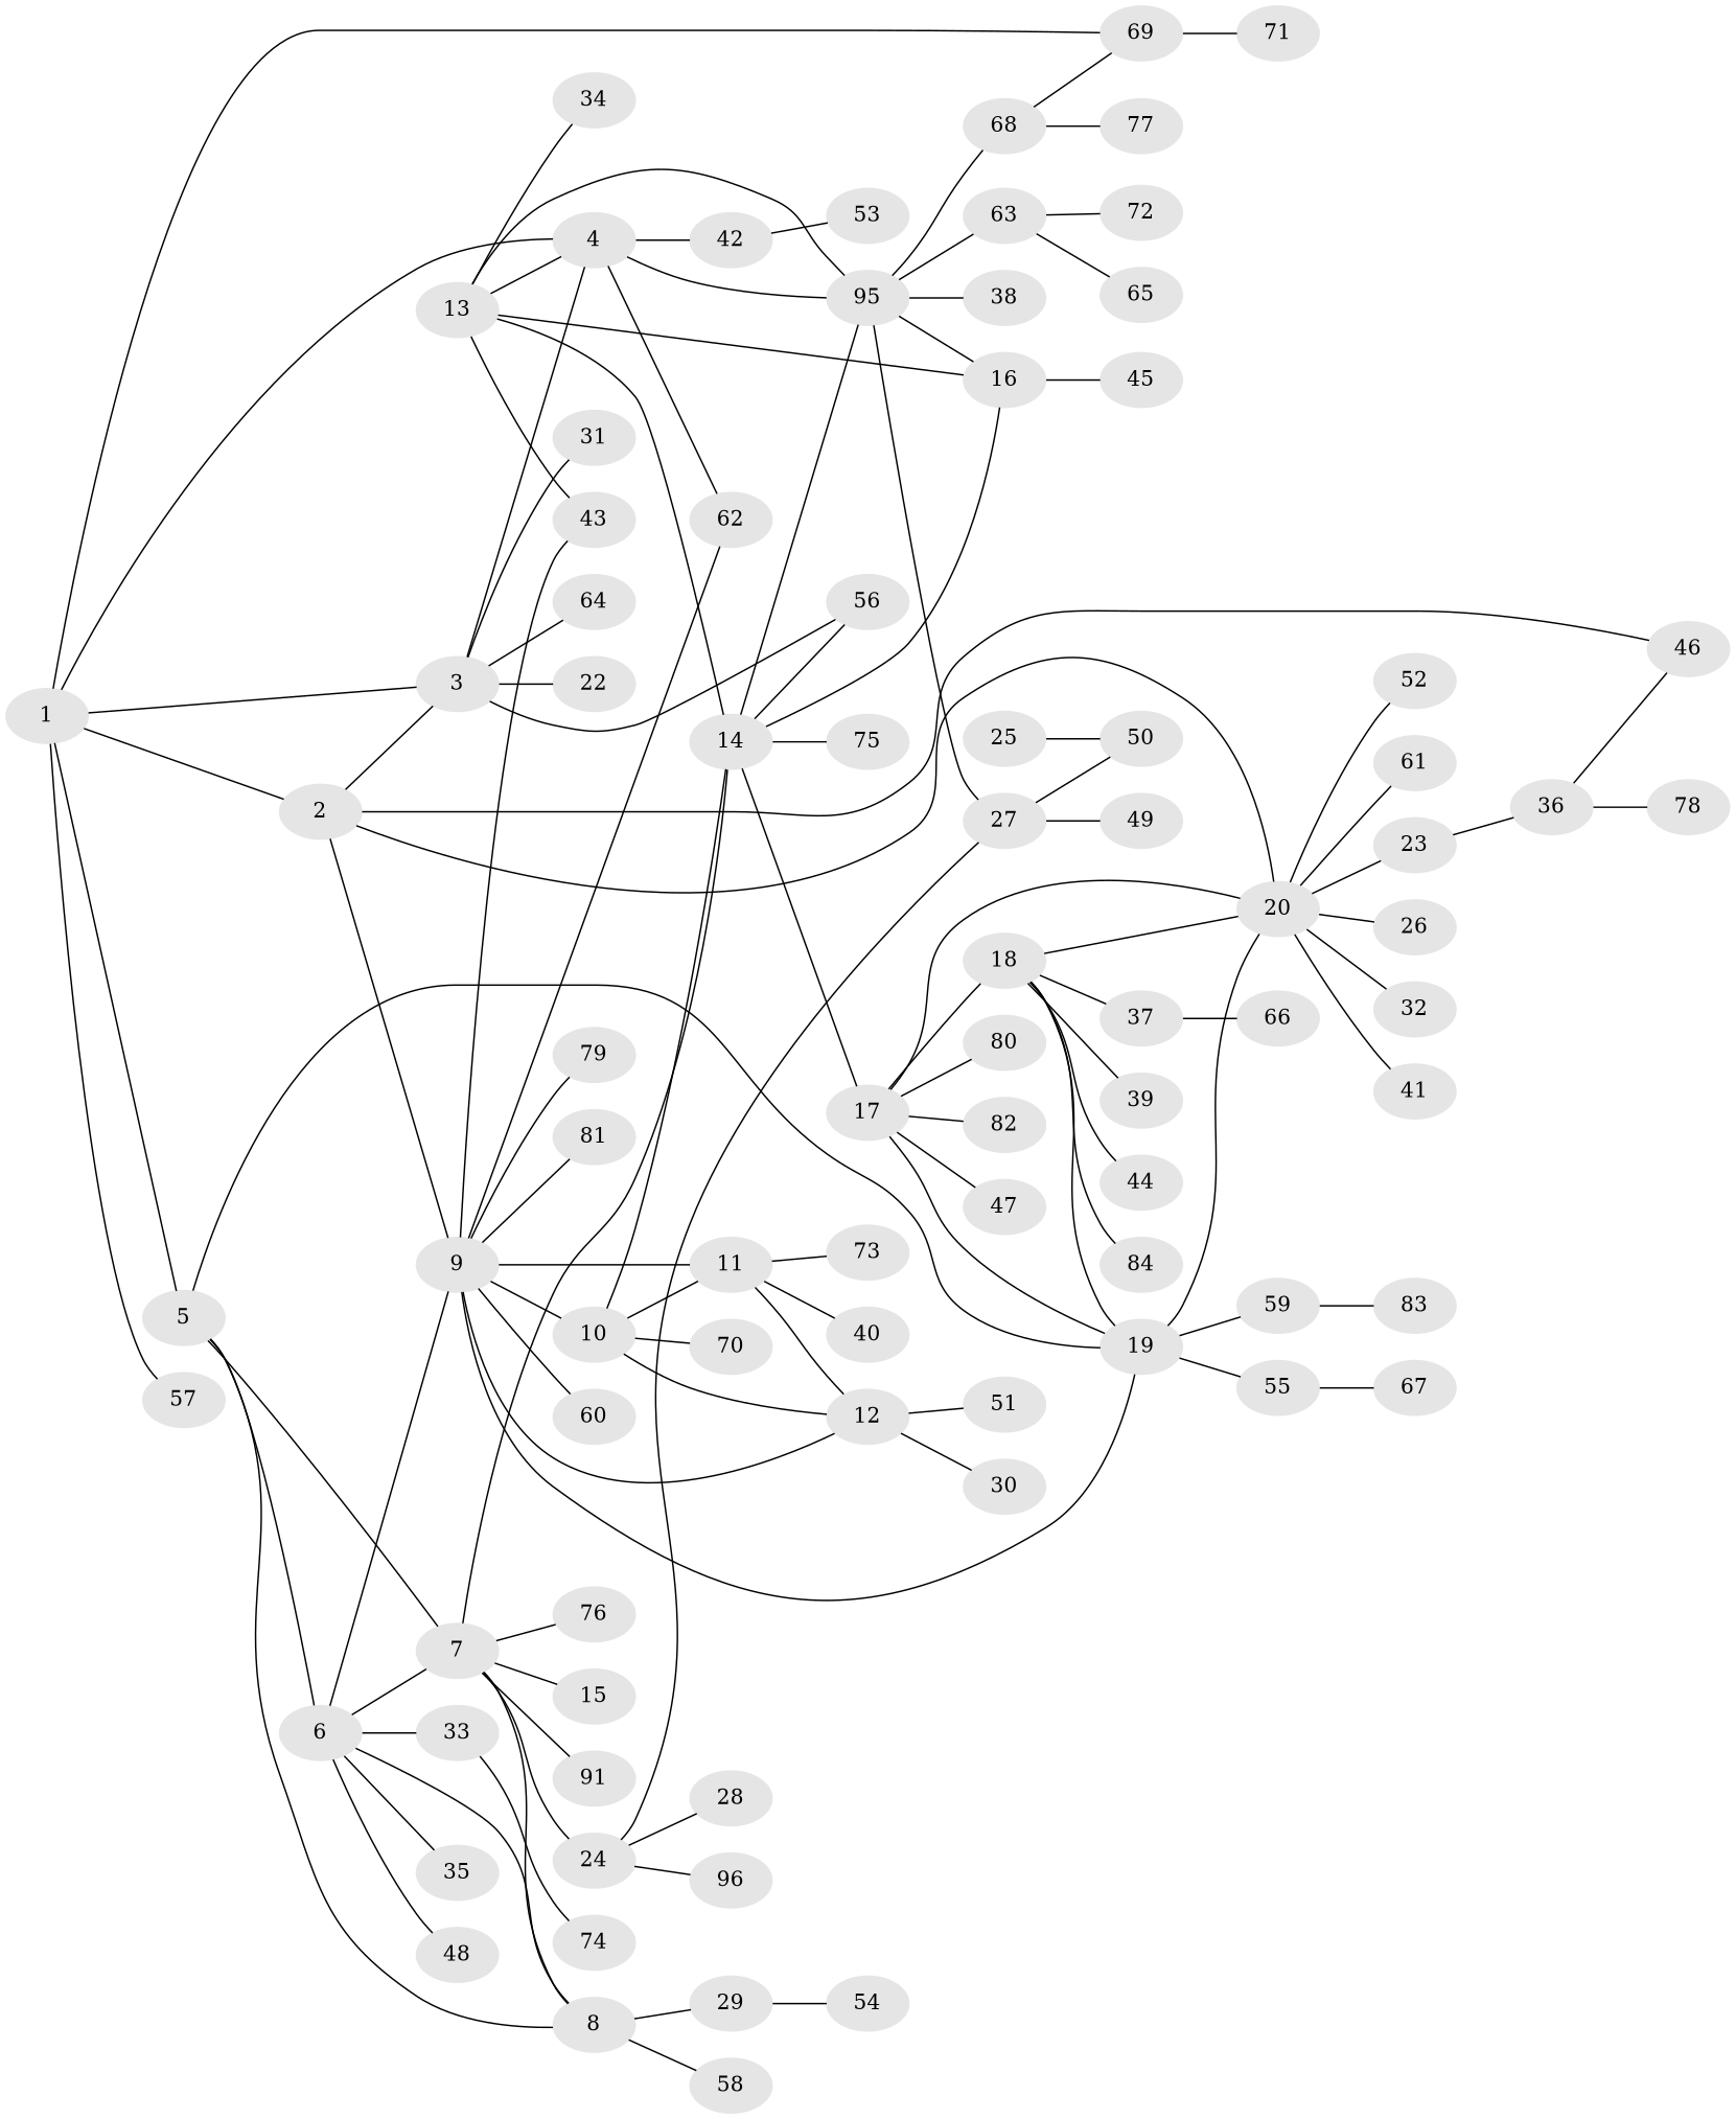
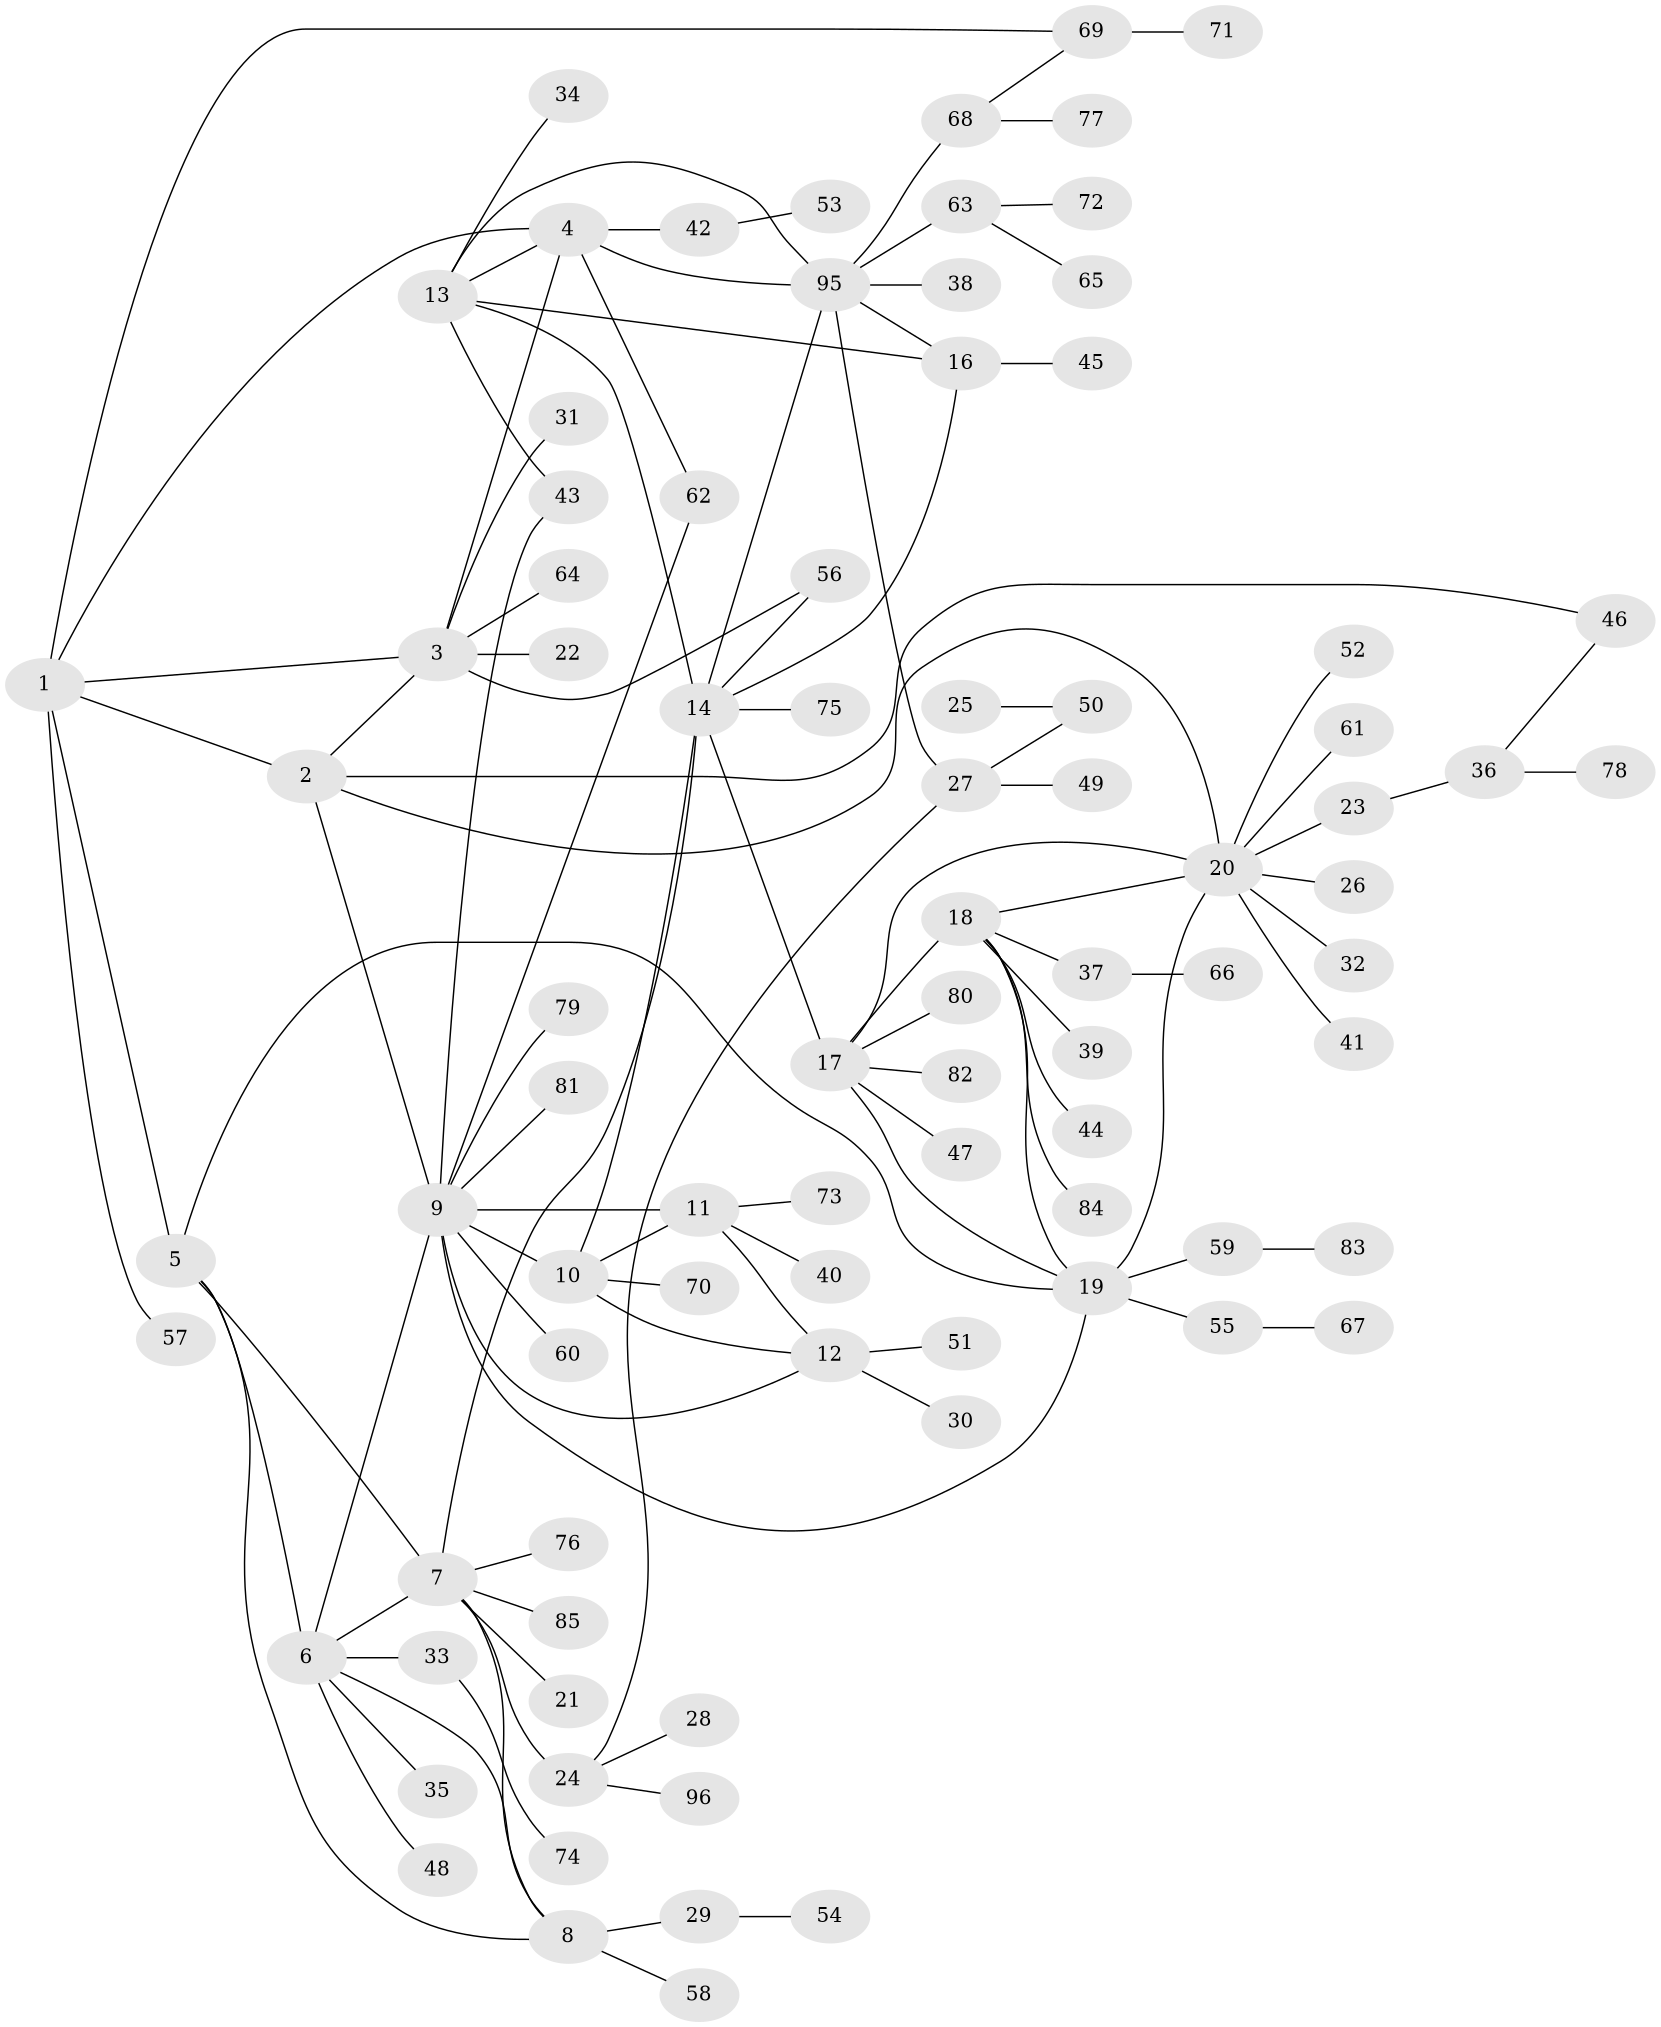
  graph {
    rankdir=LR
    node [color=gray90 style=filled]
    1
    2
    3
    4
    5
    57
    69
    9
    20
    46
    22
    31
    56
    64
    n15 [label=95]
    42
    62
    6
    7
    8
    19
    71
    10
    11
    12
    43
    60
    79
    81
    23
    26
    32
    41
    52
    61
    16
    27
    38
    63
    68
    53
    33
    35
    48
    14
-   21 [label=91]
+   21
    24
    76
-   85 [label=15]
+   85
    29
    58
    55
    59
    74
    17
    75
    28
    n58 [label=96]
    54
    70
    40
    73
    30
    51
    25
    50
    13
    34
    45
    18
    47
    80
    82
    49
    65
    72
    77
    37
    39
    44
    84
    66
    67
    83
    36
    78
    1 -- 2
    1 -- 3
    1 -- 4
    1 -- 5
    1 -- 57
    1 -- 69
    2 -- 3
    2 -- 9
    2 -- 20
    2 -- 46
    3 -- 4
    3 -- 22
    3 -- 31
    3 -- 56
    3 -- 64
    4 -- n15
    4 -- 42
    4 -- 62
    5 -- 6
    5 -- 7
    5 -- 8
    5 -- 19
    69 -- 71
    9 -- 62
    9 -- 19
    9 -- 10
    9 -- 11
    9 -- 12
    9 -- 43
    9 -- 60
    9 -- 79
    9 -- 81
    20 -- 23
    20 -- 26
    20 -- 32
    20 -- 41
    20 -- 52
    20 -- 61
    n15 -- 16
    n15 -- 27
    n15 -- 38
    n15 -- 63
    n15 -- 68
    42 -- 53
    6 -- 9
    6 -- 7
    6 -- 8
    6 -- 33
    6 -- 35
    6 -- 48
    7 -- 8
    7 -- 14
    7 -- 21
    7 -- 24
    7 -- 76
    7 -- 85
    8 -- 29
    8 -- 58
    19 -- 20
    19 -- 55
    19 -- 59
    10 -- 11
    10 -- 12
    10 -- 14
    10 -- 70
    11 -- 12
    11 -- 40
    11 -- 73
    12 -- 30
    12 -- 51
    23 -- 36
    16 -- 45
    27 -- 50
    27 -- 49
    63 -- 65
    63 -- 72
    68 -- 69
    68 -- 77
    33 -- 74
    14 -- 56
    14 -- n15
    14 -- 16
    14 -- 17
    14 -- 75
    24 -- 27
    24 -- 28
    24 -- n58
    29 -- 54
    55 -- 67
    59 -- 83
    17 -- 20
    17 -- 19
    17 -- 18
    17 -- 47
    17 -- 80
    17 -- 82
    25 -- 50
    13 -- 4
    13 -- n15
    13 -- 43
    13 -- 16
    13 -- 14
    13 -- 34
    18 -- 20
    18 -- 19
    18 -- 37
    18 -- 39
    18 -- 44
    18 -- 84
    37 -- 66
    36 -- 46
    36 -- 78
  }
